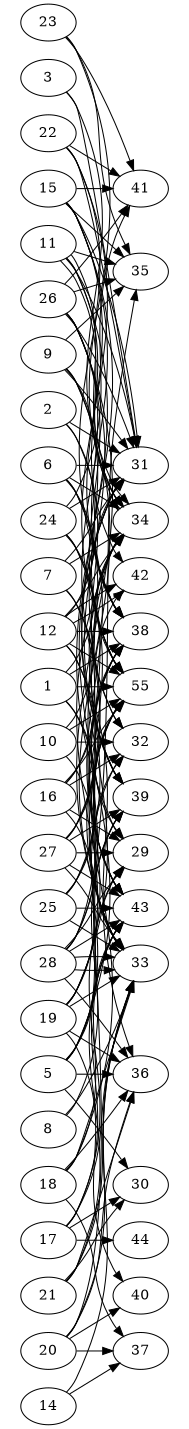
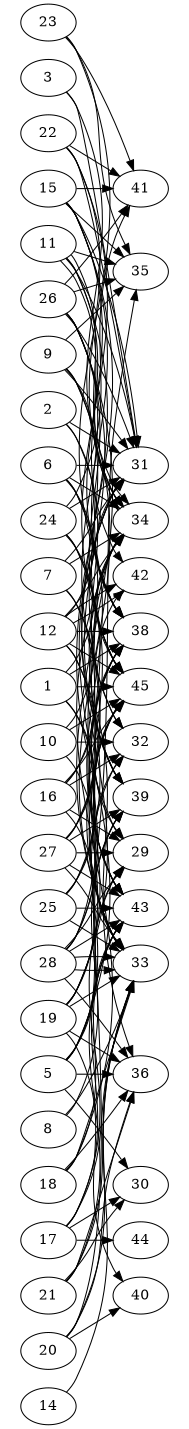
  digraph {
    rankdir=LR
    node [alpha=0.13]
    1 [alpha=0.10 expect_size=50456576]
    29 [alpha=0.05 expect_size=34985984]
    34 [expect_size=25177088]
    38 [alpha=0.19 expect_size=51353600]
    43 [alpha=0.06 expect_size=46300160]
-   45 [alpha=0.19 expect_size=23516160 label=55]
+   45 [alpha=0.19 expect_size=23516160]
    2 [alpha=0.11 expect_size=31084544]
    31 [alpha=0.01 expect_size=14415872]
    32 [alpha=0.06 expect_size=44508160]
    3 [alpha=0.19 expect_size=5345280]
    5 [alpha=0.04 expect_size=38477824]
    30 [alpha=0.10 expect_size=42042368]
    36 [alpha=0.07 expect_size=50128896]
    39 [alpha=0.19 expect_size=43644928]
    6 [alpha=0.10 expect_size=38108160]
    7 [alpha=0.18 expect_size=19812352]
    33 [alpha=0.17 expect_size=16604160]
    8 [alpha=0.07 expect_size=6594560]
    9 [alpha=0.15 expect_size=44805120]
    35 [alpha=0.09 expect_size=25274368]
    10 [alpha=0.01 expect_size=46656512]
    11 [alpha=0.09 expect_size=16697344]
    42 [alpha=0.11 expect_size=32709632]
    12 [alpha=0.01 expect_size=40371200]
    14 [alpha=0.06 expect_size=17777664]
-   37 [alpha=0.18 expect_size=38237184]
    15 [alpha=0.08 expect_size=49548288]
    41 [alpha=0.00 expect_size=31480832]
    16 [alpha=0.18 expect_size=11548672]
    17 [expect_size=35958784]
    44 [alpha=0.07 expect_size=39057408]
    18 [alpha=0.02 expect_size=30709760]
    19 [alpha=0.03 expect_size=48068608]
    40 [expect_size=7487488]
    20 [alpha=0.08 expect_size=36905984]
    21 [expect_size=39463936]
    22 [alpha=0.08 expect_size=12738560]
    23 [alpha=0.04 expect_size=14982144]
    24 [alpha=0.00 expect_size=17543168]
    25 [alpha=0.11 expect_size=32836608]
    26 [alpha=0.15 expect_size=50961408]
    27 [alpha=0.06 expect_size=46346240]
    28 [alpha=0.17 expect_size=30559232]
    1 -> 29
    1 -> 34
    1 -> 38
    1 -> 43
    1 -> 45
    2 -> 38
    2 -> 31
    2 -> 32
    3 -> 34
    3 -> 31
    5 -> 29
    5 -> 43
    5 -> 31
    5 -> 32
    5 -> 30
    5 -> 36
    5 -> 39
    6 -> 34
    6 -> 38
    6 -> 43
    6 -> 31
    6 -> 39
    7 -> 34
    7 -> 31
    7 -> 39
    7 -> 33
    8 -> 39
    8 -> 33
    9 -> 34
    9 -> 45
    9 -> 31
    9 -> 33
    9 -> 35
    10 -> 34
    10 -> 45
    10 -> 32
    10 -> 33
    11 -> 34
    11 -> 34
    11 -> 31
    11 -> 39
    11 -> 35
    11 -> 42
    12 -> 34
    12 -> 38
    12 -> 43
    12 -> 45
    12 -> 31
    12 -> 36
    12 -> 42
    12 -> 42
    14 -> 33
-   14 -> 37
    15 -> 29
    15 -> 38
    15 -> 31
    15 -> 32
    15 -> 35
    15 -> 41
    16 -> 29
    16 -> 38
    16 -> 45
    16 -> 32
    16 -> 33
    16 -> 42
    17 -> 29
    17 -> 43
    17 -> 30
    17 -> 33
    17 -> 44
    18 -> 34
    18 -> 43
    18 -> 36
    18 -> 33
-   18 -> 37
    19 -> 38
    19 -> 45
    19 -> 31
    19 -> 36
    19 -> 39
    19 -> 33
    19 -> 40
    20 -> 34
    20 -> 36
    20 -> 33
-   20 -> 37
    20 -> 40
    21 -> 43
    21 -> 30
    21 -> 36
    21 -> 33
    22 -> 34
    22 -> 45
    22 -> 31
    22 -> 41
    23 -> 38
    23 -> 35
    23 -> 41
    24 -> 43
    24 -> 45
    24 -> 31
    24 -> 33
    24 -> 41
    25 -> 34
    25 -> 43
    25 -> 45
    25 -> 32
    25 -> 33
    26 -> 38
    26 -> 45
    26 -> 31
    26 -> 39
    26 -> 33
    26 -> 35
    26 -> 41
    27 -> 29
    27 -> 38
    27 -> 43
    27 -> 45
    27 -> 31
    27 -> 39
    27 -> 33
    28 -> 29
    28 -> 38
    28 -> 43
    28 -> 45
    28 -> 36
    28 -> 33
    28 -> 33
    28 -> 35
  }
